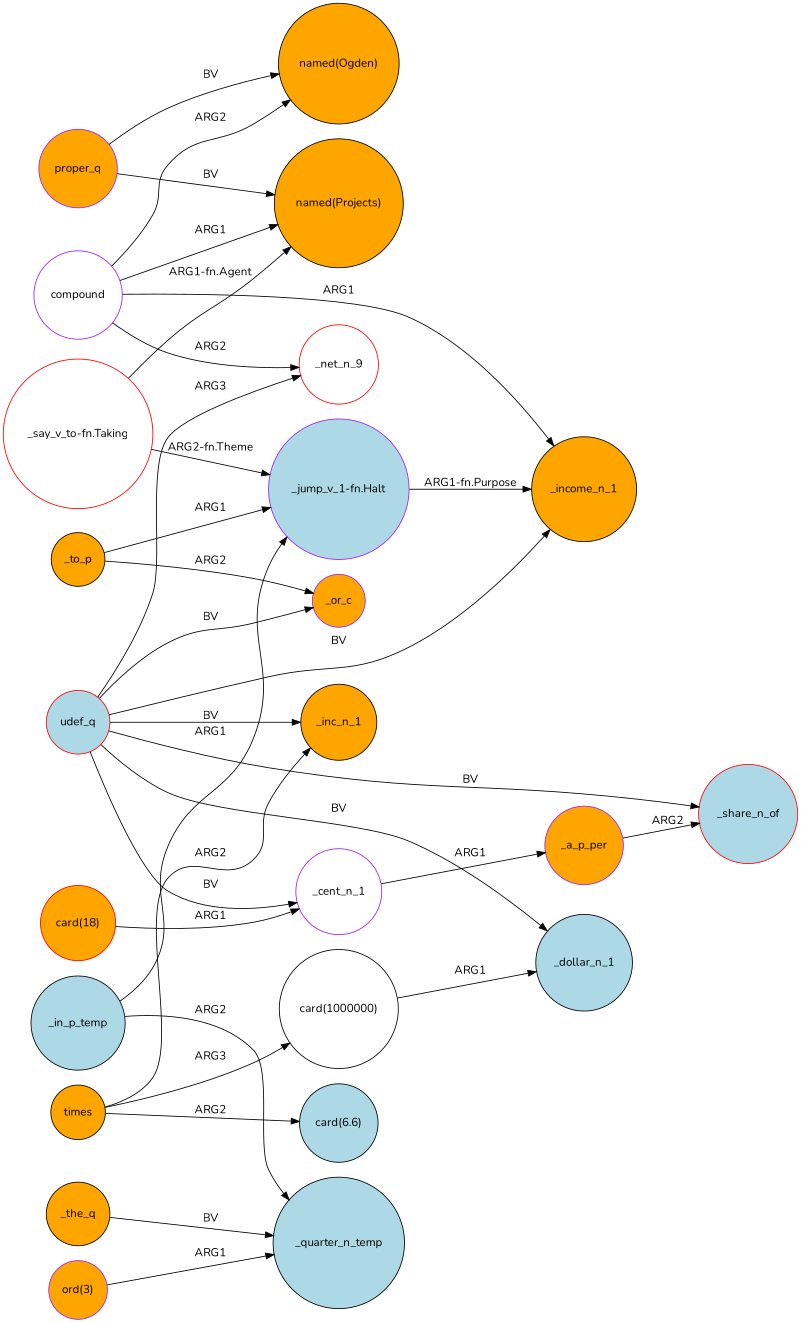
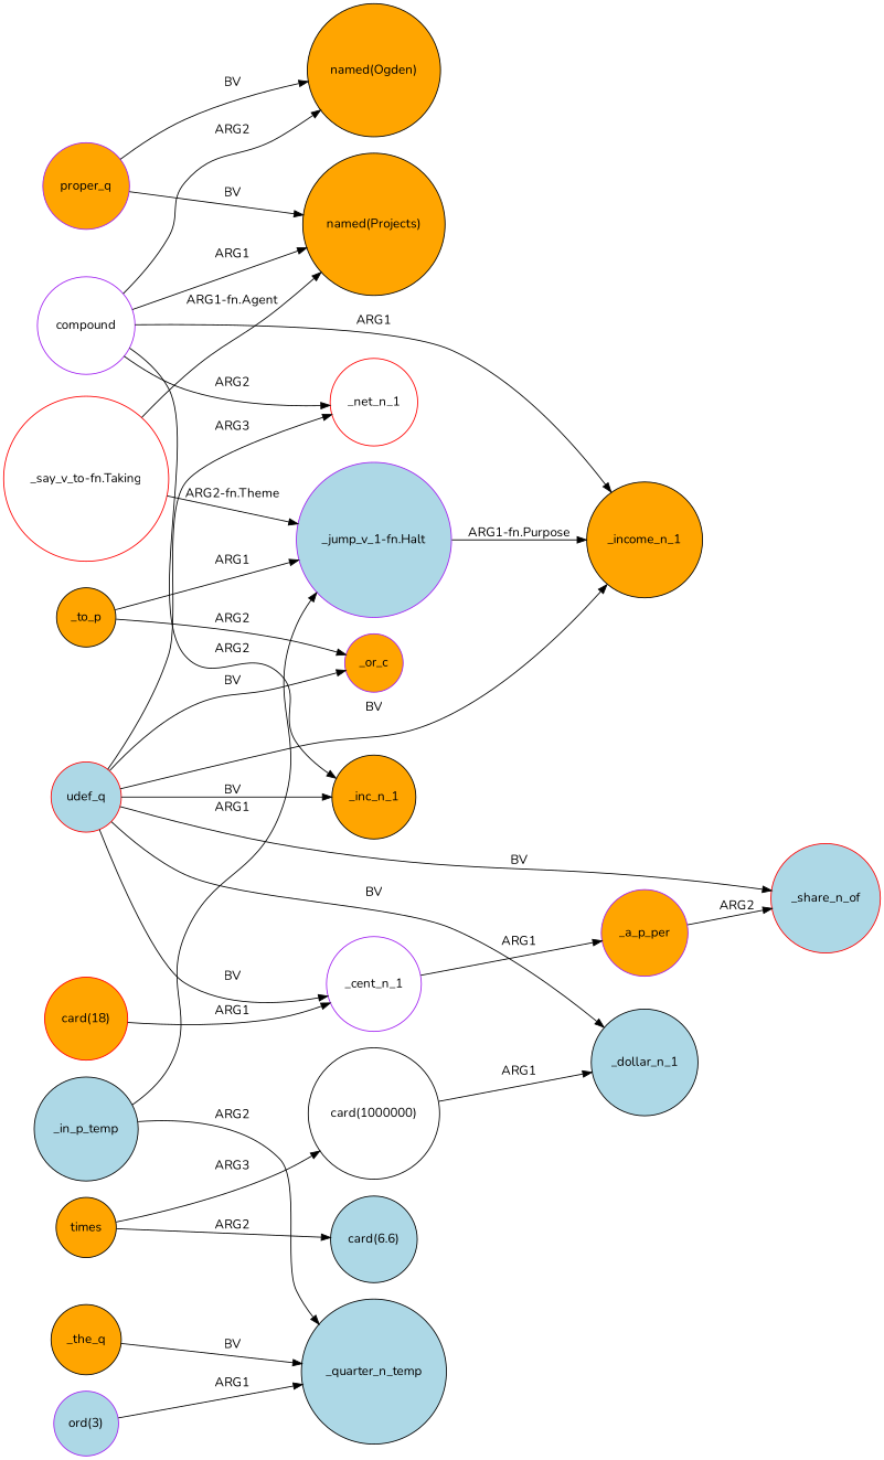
  digraph {
    fontname=Nunito
    rankdir=LR
    node [color=black fillcolor=orange fontname=Nunito shape=circle style=filled]
    edge [fontname=Nunito]
    _or_c [color=purple]
    _to_p
    "_jump_v_1-fn.Halt" [color=purple fillcolor=lightblue]
    _income_n_1
    _in_p_temp [fillcolor=lightblue]
    _quarter_n_temp [fillcolor=lightblue]
    compound [color=purple fillcolor=white]
-   _net_n_1 [color=red fillcolor=white label=_net_n_9]
+   _net_n_1 [color=red fillcolor=white]
    "named(Ogden)"
    "named(Projects)"
    _inc_n_1
    "card(6.6)" [fillcolor=lightblue]
    times
    "card(1000000)" [fillcolor=white]
    _dollar_n_1 [fillcolor=lightblue]
-   "ord(3)" [color=purple]
+   "ord(3)" [color=purple fillcolor=lightblue]
    _a_p_per [color=purple]
    _share_n_of [color=red fillcolor=lightblue]
    _cent_n_1 [color=purple fillcolor=white]
    udef_q [color=red fillcolor=lightblue]
    proper_q [color=purple]
    _the_q
    "_say_v_to-fn.Taking" [color=red fillcolor=white]
    "card(18)" [color=red]
    _to_p -> _or_c [label=ARG2]
    _to_p -> "_jump_v_1-fn.Halt" [label=ARG1]
    "_jump_v_1-fn.Halt" -> _income_n_1 [label="ARG1-fn.Purpose"]
    _in_p_temp -> "_jump_v_1-fn.Halt" [label=ARG1]
    _in_p_temp -> _quarter_n_temp [label=ARG2]
    compound -> _income_n_1 [label=ARG1]
    compound -> _net_n_1 [label=ARG2]
    compound -> "named(Ogden)" [label=ARG2]
    compound -> "named(Projects)" [label=ARG1]
-   times -> _inc_n_1 [label=ARG2]
+   compound -> _inc_n_1 [label=ARG2]
    times -> "card(6.6)" [label=ARG2]
    times -> "card(1000000)" [label=ARG3]
    "card(1000000)" -> _dollar_n_1 [label=ARG1]
    "ord(3)" -> _quarter_n_temp [label=ARG1]
    _a_p_per -> _share_n_of [label=ARG2]
    _cent_n_1 -> _a_p_per [label=ARG1]
    udef_q -> _or_c [label=BV]
    udef_q -> _income_n_1 [label=BV]
    udef_q -> _net_n_1 [label=ARG3]
    udef_q -> _inc_n_1 [label=BV]
    udef_q -> _dollar_n_1 [label=BV]
    udef_q -> _share_n_of [label=BV]
    udef_q -> _cent_n_1 [label=BV]
    proper_q -> "named(Ogden)" [label=BV]
    proper_q -> "named(Projects)" [label=BV]
    _the_q -> _quarter_n_temp [label=BV]
    "_say_v_to-fn.Taking" -> "_jump_v_1-fn.Halt" [label="ARG2-fn.Theme"]
    "_say_v_to-fn.Taking" -> "named(Projects)" [label="ARG1-fn.Agent"]
    "card(18)" -> _cent_n_1 [label=ARG1]
  }
